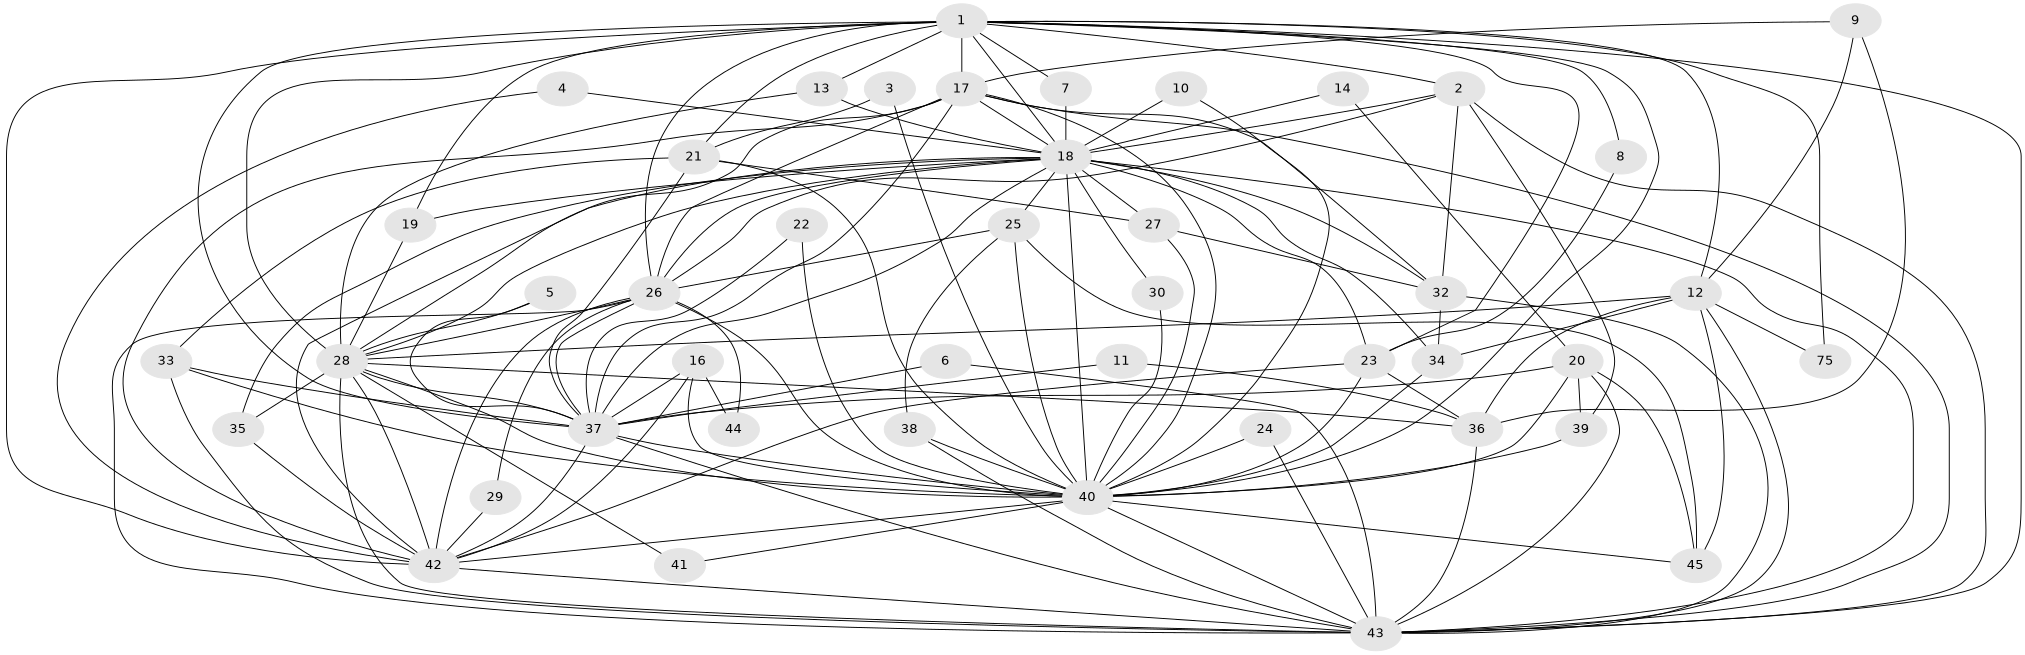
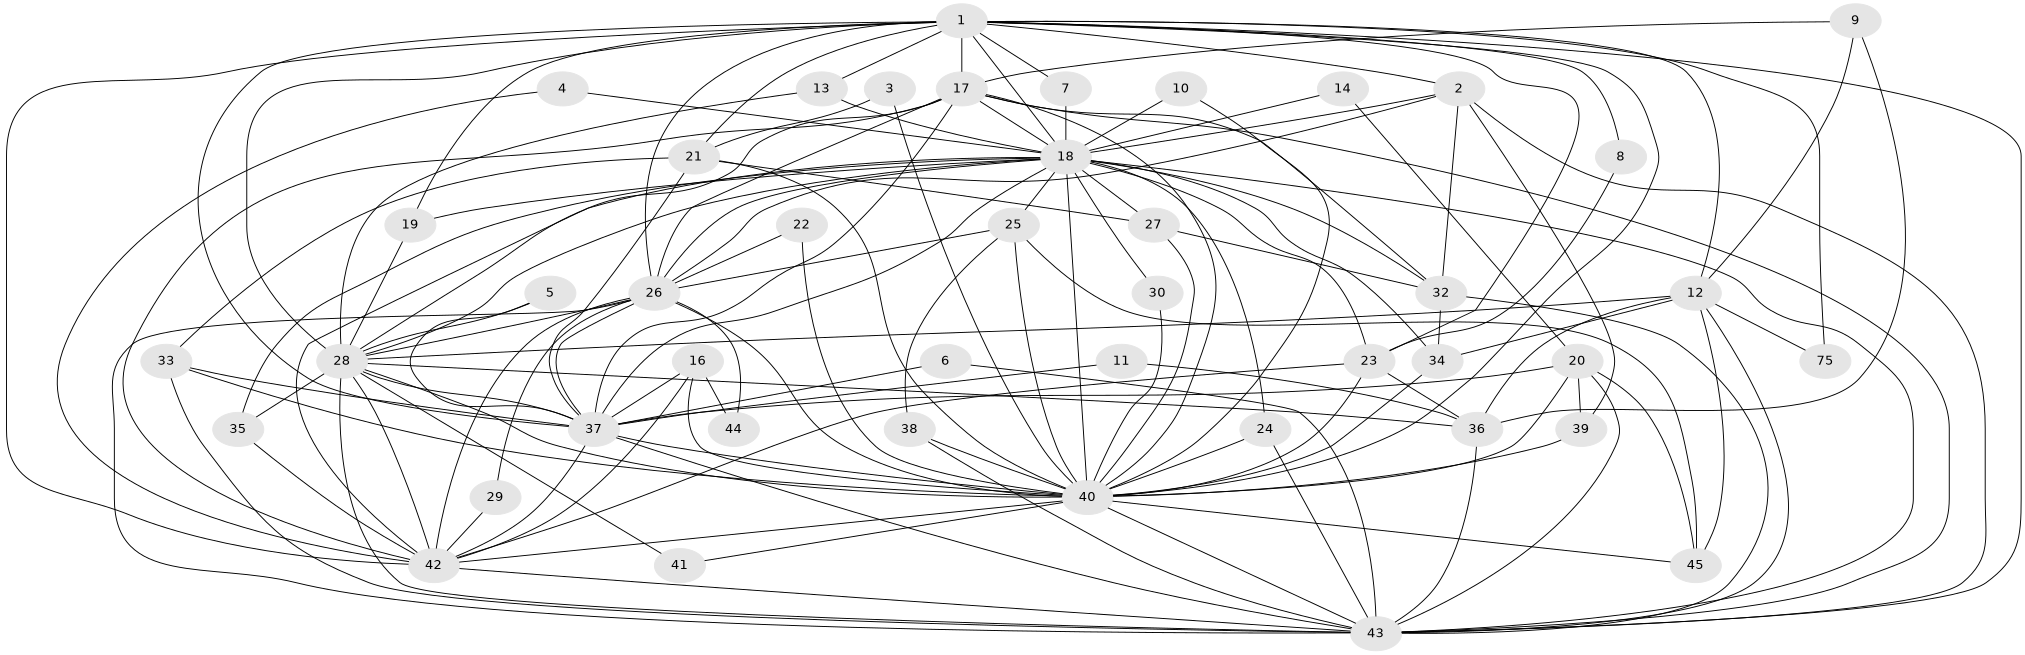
  graph {
    fontname="DejaVu Sans"
    node [color=gray90 fontname="DejaVu Sans" style=filled]
    edge [fontname="DejaVu Sans" weight=1.0]
    1
    2
    7
    8
    12
    13
    n7 [label=75]
    17
    18
    19
    21
    23
    26
    28
    37
    40
    42
    43
    32
    39
    36
    34
    45
    24
    25
    27
    30
    35
    33
    44
    29
    41
    3
    4
    5
    6
    9
    10
    11
    14
    20
    16
    38
    22
    1 -- 2
    1 -- 7
    1 -- 8
    1 -- 12
    1 -- 13
    1 -- n7 [weight=2.0]
    1 -- 17 [weight=2.0]
    1 -- 18 [weight=2.0]
    1 -- 19
    1 -- 21
    1 -- 23
    1 -- 26 [weight=2.0]
    1 -- 28 [weight=3.0]
    1 -- 37 [weight=2.0]
    1 -- 40 [weight=2.0]
    1 -- 42 [weight=2.0]
    1 -- 43 [weight=2.0]
    2 -- 18
    2 -- 26
    2 -- 43
    2 -- 32
    2 -- 39
    7 -- 18
    8 -- 23
    12 -- n7
    12 -- 28
    12 -- 43
    12 -- 36
    12 -- 34 [weight=2.0]
    12 -- 45
    13 -- 18
    13 -- 28
    17 -- 18
    17 -- 26
    17 -- 28
    17 -- 37 [weight=2.0]
    17 -- 40
    17 -- 42
    17 -- 43
    17 -- 32
    18 -- 19
    18 -- 23
    18 -- 26
    18 -- 28
    18 -- 37
    18 -- 40 [weight=2.0]
    18 -- 42
    18 -- 43
    18 -- 32 [weight=2.0]
    18 -- 34
+   18 -- 24
    18 -- 25
    18 -- 27
    18 -- 30
    18 -- 35
    19 -- 28
    21 -- 37
    21 -- 40
    21 -- 27
    21 -- 33
    23 -- 40
    23 -- 42 [weight=2.0]
    23 -- 36
    26 -- 28
    26 -- 37
    26 -- 40
    26 -- 42
    26 -- 43
    26 -- 44 [weight=2.0]
    26 -- 29
    28 -- 37
    28 -- 40
    28 -- 42
    28 -- 43
    28 -- 36
    28 -- 35
    28 -- 41
    37 -- 40
    37 -- 42
    37 -- 43 [weight=2.0]
    40 -- 42
    40 -- 43
    40 -- 45
    40 -- 41
    42 -- 43
    32 -- 43
    32 -- 34
    39 -- 40
    36 -- 43 [weight=2.0]
    34 -- 40
    24 -- 40
    24 -- 43
    25 -- 26
    25 -- 40
    25 -- 45
    25 -- 38
    27 -- 40
    27 -- 32
    30 -- 40
    35 -- 42
    33 -- 37
    33 -- 40
    33 -- 43
    29 -- 42
    3 -- 21
    3 -- 40
    4 -- 18
    4 -- 42
    5 -- 28
    5 -- 37
    6 -- 37
    6 -- 43
    9 -- 12
    9 -- 17
    9 -- 36
    10 -- 18
    10 -- 40
    11 -- 37
    11 -- 36
    14 -- 18
    14 -- 20
    20 -- 37
    20 -- 40 [weight=2.0]
    20 -- 43
    20 -- 39
    20 -- 45
    16 -- 37
    16 -- 40
    16 -- 42
    16 -- 44
    38 -- 40
    38 -- 43 [weight=3.0]
-   22 -- 37
+   22 -- 26
    22 -- 40
  }
